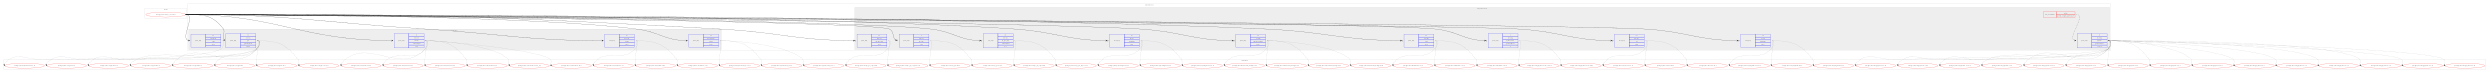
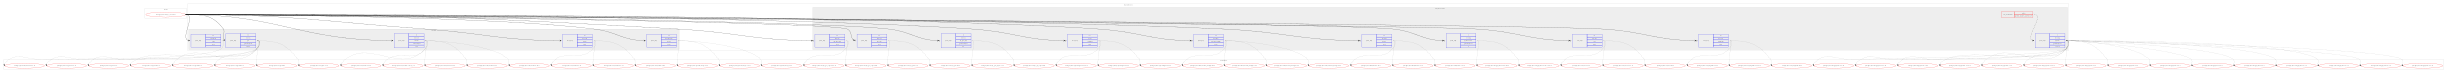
  digraph {
    compound=true
    concentrate=true
    fontname="IBM Plex Sans"
    fontsize=10
    newrank=true
    rankdir=TB
    ranksep=1.5
    node [color=red fontname="IBM Plex Sans" fontsize=10]
    edge [arrowhead=vee fontname="IBM Plex Sans" headport=w style=dotted tailport=e weight=100]
    n1 [label="portage://dev-ros/rqt_rviz-9999" width=4]
    n2 [color=blue label=<<TABLE BORDER="0" CELLBORDER="1" CELLSPACING="0" CELLPADDING="4" WIDTH="220"><TR><TD ROWSPAN="6" CELLPADDING="30">pack_dep</TD></TR><TR><TD WIDTH="110">no</TD></TR><TR><TD>dev-python</TD></TR><TR><TD>empy</TD></TR><TR><TD>none</TD></TR><TR><TD></TD></TR></TABLE>> shape=none]
    n3 [color=blue label=<<TABLE BORDER="0" CELLBORDER="1" CELLSPACING="0" CELLPADDING="4" WIDTH="220"><TR><TD ROWSPAN="6" CELLPADDING="30">pack_dep</TD></TR><TR><TD WIDTH="110">no</TD></TR><TR><TD>dev-util</TD></TR><TR><TD>catkin</TD></TR><TR><TD>none</TD></TR><TR><TD></TD></TR></TABLE>> shape=none]
    n4 [color=blue label=<<TABLE BORDER="0" CELLBORDER="1" CELLSPACING="0" CELLPADDING="4" WIDTH="220"><TR><TD ROWSPAN="6" CELLPADDING="30">pack_dep</TD></TR><TR><TD WIDTH="110">no</TD></TR><TR><TD>dev-util</TD></TR><TR><TD>cmake</TD></TR><TR><TD>greaterequal</TD></TR><TR><TD>3.9.6</TD></TR></TABLE>> shape=none]
    n5 [color=blue label=<<TABLE BORDER="0" CELLBORDER="1" CELLSPACING="0" CELLPADDING="4" WIDTH="220"><TR><TD ROWSPAN="6" CELLPADDING="30">pack_dep</TD></TR><TR><TD WIDTH="110">no</TD></TR><TR><TD>dev-vcs</TD></TR><TR><TD>git</TD></TR><TR><TD>greaterequal</TD></TR><TR><TD>1.8.2.1</TD></TR></TABLE>> shape=none]
    n6 [color=blue label=<<TABLE BORDER="0" CELLBORDER="1" CELLSPACING="0" CELLPADDING="4" WIDTH="220"><TR><TD ROWSPAN="6" CELLPADDING="30">pack_dep</TD></TR><TR><TD WIDTH="110">no</TD></TR><TR><TD>sys-devel</TD></TR><TR><TD>make</TD></TR><TR><TD>none</TD></TR><TR><TD></TD></TR></TABLE>> shape=none]
    n7 [color=blue label=<<TABLE BORDER="0" CELLBORDER="1" CELLSPACING="0" CELLPADDING="4" WIDTH="220"><TR><TD ROWSPAN="6" CELLPADDING="30">pack_dep</TD></TR><TR><TD WIDTH="110">no</TD></TR><TR><TD>dev-ros</TD></TR><TR><TD>pluginlib</TD></TR><TR><TD>none</TD></TR><TR><TD></TD></TR></TABLE>> shape=none]
    n8 [color=blue label=<<TABLE BORDER="0" CELLBORDER="1" CELLSPACING="0" CELLPADDING="4" WIDTH="220"><TR><TD ROWSPAN="6" CELLPADDING="30">pack_dep</TD></TR><TR><TD WIDTH="110">no</TD></TR><TR><TD>dev-lang</TD></TR><TR><TD>python</TD></TR><TR><TD>greaterequal</TD></TR><TR><TD>2.7.5-r2</TD></TR></TABLE>> shape=none]
    n9 [label=<<TABLE BORDER="0" CELLBORDER="1" CELLSPACING="0" CELLPADDING="4"><TR><TD ROWSPAN="3" CELLPADDING="10">use_conditional</TD></TR><TR><TD>catkin</TD></TR><TR><TD>python_targets_python2_7</TD></TR></TABLE>> shape=none]
    n10 [color=blue label=<<TABLE BORDER="0" CELLBORDER="1" CELLSPACING="0" CELLPADDING="4" WIDTH="220"><TR><TD ROWSPAN="6" CELLPADDING="30">pack_dep</TD></TR><TR><TD WIDTH="110">no</TD></TR><TR><TD>dev-lang</TD></TR><TR><TD>python-exec</TD></TR><TR><TD>greaterequal</TD></TR><TR><TD>2</TD></TR></TABLE>> shape=none]
    n11 [color=blue label=<<TABLE BORDER="0" CELLBORDER="1" CELLSPACING="0" CELLPADDING="4" WIDTH="220"><TR><TD ROWSPAN="6" CELLPADDING="30">pack_dep</TD></TR><TR><TD WIDTH="110">no</TD></TR><TR><TD>dev-libs</TD></TR><TR><TD>boost</TD></TR><TR><TD>none</TD></TR><TR><TD></TD></TR></TABLE>> shape=none]
    n12 [color=blue label=<<TABLE BORDER="0" CELLBORDER="1" CELLSPACING="0" CELLPADDING="4" WIDTH="220"><TR><TD ROWSPAN="6" CELLPADDING="30">pack_dep</TD></TR><TR><TD WIDTH="110">no</TD></TR><TR><TD>dev-libs</TD></TR><TR><TD>console_bridge</TD></TR><TR><TD>none</TD></TR><TR><TD></TD></TR></TABLE>> shape=none]
    n13 [color=blue label=<<TABLE BORDER="0" CELLBORDER="1" CELLSPACING="0" CELLPADDING="4" WIDTH="220"><TR><TD ROWSPAN="6" CELLPADDING="30">pack_dep</TD></TR><TR><TD WIDTH="110">no</TD></TR><TR><TD>dev-qt</TD></TR><TR><TD>qtwidgets</TD></TR><TR><TD>none</TD></TR><TR><TD></TD></TR></TABLE>> shape=none]
    n14 [color=blue label=<<TABLE BORDER="0" CELLBORDER="1" CELLSPACING="0" CELLPADDING="4" WIDTH="220"><TR><TD ROWSPAN="6" CELLPADDING="30">pack_dep</TD></TR><TR><TD WIDTH="110">no</TD></TR><TR><TD>dev-ros</TD></TR><TR><TD>qt_gui_cpp</TD></TR><TR><TD>greaterequal</TD></TR><TR><TD>0.3</TD></TR></TABLE>> shape=none]
    n15 [color=blue label=<<TABLE BORDER="0" CELLBORDER="1" CELLSPACING="0" CELLPADDING="4" WIDTH="220"><TR><TD ROWSPAN="6" CELLPADDING="30">pack_dep</TD></TR><TR><TD WIDTH="110">no</TD></TR><TR><TD>dev-ros</TD></TR><TR><TD>rqt_gui</TD></TR><TR><TD>none</TD></TR><TR><TD></TD></TR></TABLE>> shape=none]
    n16 [color=blue label=<<TABLE BORDER="0" CELLBORDER="1" CELLSPACING="0" CELLPADDING="4" WIDTH="220"><TR><TD ROWSPAN="6" CELLPADDING="30">pack_dep</TD></TR><TR><TD WIDTH="110">no</TD></TR><TR><TD>dev-ros</TD></TR><TR><TD>rqt_gui_cpp</TD></TR><TR><TD>none</TD></TR><TR><TD></TD></TR></TABLE>> shape=none]
    n17 [color=blue label=<<TABLE BORDER="0" CELLBORDER="1" CELLSPACING="0" CELLPADDING="4" WIDTH="220"><TR><TD ROWSPAN="6" CELLPADDING="30">pack_dep</TD></TR><TR><TD WIDTH="110">no</TD></TR><TR><TD>dev-ros</TD></TR><TR><TD>rviz</TD></TR><TR><TD>none</TD></TR><TR><TD></TD></TR></TABLE>> shape=none]
    n18 [label="portage://dev-python/empy-3.3-r1" width=4]
    n19 [label="portage://dev-python/empy-3.3.2" width=4]
    n20 [label="portage://dev-python/empy-3.3.3" width=4]
    n21 [label="portage://dev-util/catkin-0.7.14" width=4]
    n22 [label="portage://dev-util/catkin-0.7.17" width=4]
    n23 [label="portage://dev-util/catkin-9999" width=4]
    n24 [label="portage://dev-util/cmake-3.13.5" width=4]
    n25 [label="portage://dev-util/cmake-3.14.6" width=4]
    n26 [label="portage://dev-util/cmake-3.14.7" width=4]
    n27 [label="portage://dev-util/cmake-3.15.4" width=4]
-   n28 [label="portage://dev-util/cmake-3.15.5" width=4]
    n29 [label="portage://dev-util/cmake-3.16.0_rc3" width=4]
    n30 [label="portage://dev-vcs/git-2.21.0" width=4]
    n31 [label="portage://dev-vcs/git-2.23.0-r1" width=4]
    n32 [label="portage://dev-vcs/git-2.24.0" width=4]
    n33 [label="portage://dev-vcs/git-9999" width=4]
    n34 [label="portage://dev-vcs/git-9999-r1" width=4]
    n35 [label="portage://dev-vcs/git-9999-r2" width=4]
    n36 [label="portage://dev-vcs/git-9999-r3" width=4]
    n37 [label="portage://sys-devel/make-4.2.1-r4" width=4]
    n38 [label="portage://dev-lang/python-2.7.15" width=4]
    n39 [label="portage://dev-lang/python-2.7.16" width=4]
    n40 [label="portage://dev-lang/python-2.7.17" width=4]
    n41 [label="portage://dev-lang/python-3.5.5" width=4]
    n42 [label="portage://dev-lang/python-3.5.7" width=4]
    n43 [label="portage://dev-lang/python-3.5.9" width=4]
    n44 [label="portage://dev-lang/python-3.6.5" width=4]
    n45 [label="portage://dev-lang/python-3.6.8" width=4]
    n46 [label="portage://dev-lang/python-3.6.9" width=4]
    n47 [label="portage://dev-lang/python-3.7.2" width=4]
    n48 [label="portage://dev-lang/python-3.7.3" width=4]
    n49 [label="portage://dev-lang/python-3.7.4-r1" width=4]
    n50 [label="portage://dev-lang/python-3.7.5" width=4]
    n51 [label="portage://dev-lang/python-3.7.5-r1" width=4]
    n52 [label="portage://dev-lang/python-3.8.0" width=4]
    n53 [label="portage://dev-lang/python-exec-2.4.6-r1" width=4]
    n54 [label="portage://dev-lang/python-exec-9999" width=4]
    n55 [label="portage://dev-libs/boost-1.65.0" width=4]
    n56 [label="portage://dev-libs/boost-1.70.0" width=4]
    n57 [label="portage://dev-libs/boost-1.71.0" width=4]
    n58 [label="portage://dev-libs/console_bridge-0.4.0" width=4]
    n59 [label="portage://dev-libs/console_bridge-0.4.2" width=4]
    n60 [label="portage://dev-libs/console_bridge-0.4.3" width=4]
    n61 [label="portage://dev-libs/console_bridge-9999" width=4]
    n62 [label="portage://dev-qt/qtwidgets-5.12.3" width=4]
    n63 [label="portage://dev-qt/qtwidgets-5.12.5-r1" width=4]
    n64 [label="portage://dev-qt/qtwidgets-5.13.2" width=4]
    n65 [label="portage://dev-ros/pluginlib-1.12.0-r1" width=4]
    n66 [label="portage://dev-ros/pluginlib-1.12.1" width=4]
    n67 [label="portage://dev-ros/pluginlib-9999" width=4]
    n68 [label="portage://dev-ros/qt_gui_cpp-0.3.11" width=4]
    n69 [label="portage://dev-ros/qt_gui_cpp-9999" width=4]
    n70 [label="portage://dev-ros/rqt_gui-0.5.0" width=4]
    n71 [label="portage://dev-ros/rqt_gui-9999" width=4]
    n72 [label="portage://dev-ros/rqt_gui_cpp-0.5.0-r1" width=4]
    n73 [label="portage://dev-ros/rqt_gui_cpp-9999" width=4]
    n74 [label="portage://dev-ros/rviz-1.13.1-r1" width=4]
    n75 [label="portage://dev-ros/rviz-1.13.3" width=4]
    n76 [label="portage://dev-ros/rviz-9999" width=4]
    subgraph cluster_1 {
      color=gray
      label=<<i>ebuild</i>>
      rank=same
      n1
    }
    subgraph cluster_2 {
      color=gray
      label=<<i>dependencies</i>>
      subgraph cluster_3 {
        color=gray
        fillcolor="#eeeeee"
        label=<<i>compile</i>>
        style=filled
        subgraph sub_4 {
          color=gray
          fillcolor="#eeeeee"
          label=<<i>compile</i>>
          style=filled
          n2
        }
        subgraph sub_5 {
          color=gray
          fillcolor="#eeeeee"
          label=<<i>compile</i>>
          style=filled
          n3
        }
        subgraph sub_6 {
          color=gray
          fillcolor="#eeeeee"
          label=<<i>compile</i>>
          style=filled
          n4
        }
        subgraph sub_7 {
          color=gray
          fillcolor="#eeeeee"
          label=<<i>compile</i>>
          style=filled
          n5
        }
        subgraph sub_8 {
          color=gray
          fillcolor="#eeeeee"
          label=<<i>compile</i>>
          style=filled
          n6
        }
      }
      subgraph cluster_9 {
        color=gray
        fillcolor="#eeeeee"
        label=<<i>compile and run</i>>
        style=filled
        subgraph sub_10 {
          color=gray
          fillcolor="#eeeeee"
          label=<<i>compile and run</i>>
          style=filled
          n7
        }
        subgraph sub_11 {
          color=gray
          fillcolor="#eeeeee"
          label=<<i>compile and run</i>>
          style=filled
          n9
          subgraph sub_12 {
            color=gray
            fillcolor="#eeeeee"
            label=<<i>compile and run</i>>
            style=filled
            n8
          }
        }
        subgraph sub_13 {
          color=gray
          fillcolor="#eeeeee"
          label=<<i>compile and run</i>>
          style=filled
          n10
        }
        subgraph sub_14 {
          color=gray
          fillcolor="#eeeeee"
          label=<<i>compile and run</i>>
          style=filled
          n11
        }
        subgraph sub_15 {
          color=gray
          fillcolor="#eeeeee"
          label=<<i>compile and run</i>>
          style=filled
          n12
        }
        subgraph sub_16 {
          color=gray
          fillcolor="#eeeeee"
          label=<<i>compile and run</i>>
          style=filled
          n13
        }
        subgraph sub_17 {
          color=gray
          fillcolor="#eeeeee"
          label=<<i>compile and run</i>>
          style=filled
          n14
        }
        subgraph sub_18 {
          color=gray
          fillcolor="#eeeeee"
          label=<<i>compile and run</i>>
          style=filled
          n15
        }
        subgraph sub_19 {
          color=gray
          fillcolor="#eeeeee"
          label=<<i>compile and run</i>>
          style=filled
          n16
        }
        subgraph sub_20 {
          color=gray
          fillcolor="#eeeeee"
          label=<<i>compile and run</i>>
          style=filled
          n17
        }
      }
      subgraph cluster_21 {
        color=gray
        fillcolor="#eeeeee"
        label=<<i>run</i>>
        style=filled
      }
    }
    subgraph cluster_22 {
      color=gray
      label=<<i>candidates</i>>
      rank=same
      subgraph sub_23 {
        color=black
        label=<<i>candidates</i>>
        nodesep=1
        rank=same
        n18
        n19
        n20
      }
      subgraph sub_24 {
        color=black
        label=<<i>candidates</i>>
        nodesep=1
        rank=same
        n21
        n22
        n23
      }
      subgraph sub_25 {
        color=black
        label=<<i>candidates</i>>
        nodesep=1
        rank=same
        n24
        n25
        n26
        n27
-       n28
        n29
      }
      subgraph sub_26 {
        color=black
        label=<<i>candidates</i>>
        nodesep=1
        rank=same
        n30
        n31
        n32
        n33
        n34
        n35
        n36
      }
      subgraph sub_27 {
        color=black
        label=<<i>candidates</i>>
        nodesep=1
        rank=same
        n37
      }
      subgraph sub_28 {
        color=black
        label=<<i>candidates</i>>
        nodesep=1
        rank=same
        n38
        n39
        n40
        n41
        n42
        n43
        n44
        n45
        n46
        n47
        n48
        n49
        n50
        n51
        n52
      }
      subgraph sub_29 {
        color=black
        label=<<i>candidates</i>>
        nodesep=1
        rank=same
        n53
        n54
      }
      subgraph sub_30 {
        color=black
        label=<<i>candidates</i>>
        nodesep=1
        rank=same
        n55
        n56
        n57
      }
      subgraph sub_31 {
        color=black
        label=<<i>candidates</i>>
        nodesep=1
        rank=same
        n58
        n59
        n60
        n61
      }
      subgraph sub_32 {
        color=black
        label=<<i>candidates</i>>
        nodesep=1
        rank=same
        n62
        n63
        n64
      }
      subgraph sub_33 {
        color=black
        label=<<i>candidates</i>>
        nodesep=1
        rank=same
        n65
        n66
        n67
      }
      subgraph sub_34 {
        color=black
        label=<<i>candidates</i>>
        nodesep=1
        rank=same
        n68
        n69
      }
      subgraph sub_35 {
        color=black
        label=<<i>candidates</i>>
        nodesep=1
        rank=same
        n70
        n71
      }
      subgraph sub_36 {
        color=black
        label=<<i>candidates</i>>
        nodesep=1
        rank=same
        n72
        n73
      }
      subgraph sub_37 {
        color=black
        label=<<i>candidates</i>>
        nodesep=1
        rank=same
        n74
        n75
        n76
      }
    }
    n1 -> n2 [style=solid weight=20]
    n1 -> n3 [style=solid weight=20]
    n1 -> n4 [style=solid weight=20]
    n1 -> n5 [style=solid weight=20]
    n1 -> n6 [style=solid weight=20]
    n1 -> n7 [arrowhead=odotvee style=solid weight=20]
    n1 -> n10 [arrowhead=odotvee style=solid weight=20]
    n1 -> n11 [arrowhead=odotvee style=solid weight=20]
    n1 -> n12 [arrowhead=odotvee style=solid weight=20]
    n1 -> n13 [arrowhead=odotvee style=solid weight=20]
    n1 -> n14 [arrowhead=odotvee style=solid weight=20]
    n1 -> n15 [arrowhead=odotvee style=solid weight=20]
    n1 -> n16 [arrowhead=odotvee style=solid weight=20]
    n1 -> n17 [arrowhead=odotvee style=solid weight=20]
    n2 -> n18
    n2 -> n19
    n2 -> n20
    n3 -> n21
    n3 -> n22
    n3 -> n23
    n4 -> n24
    n4 -> n25
    n4 -> n26
    n4 -> n27
-   n4 -> n28
    n4 -> n29
    n5 -> n30
    n5 -> n31
    n5 -> n32
    n5 -> n33
    n5 -> n34
    n5 -> n35
    n5 -> n36
    n6 -> n37
    n7 -> n65
    n7 -> n66
    n7 -> n67
    n8 -> n38
    n8 -> n39
    n8 -> n40
    n8 -> n41
    n8 -> n42
    n8 -> n43
    n8 -> n44
    n8 -> n45
    n8 -> n46
    n8 -> n47
    n8 -> n48
    n8 -> n49
    n8 -> n50
    n8 -> n51
    n8 -> n52
    n9 -> n8 [style=dashed weight=20]
    n10 -> n53
    n10 -> n54
    n11 -> n55
    n11 -> n56
    n11 -> n57
    n12 -> n58
    n12 -> n59
    n12 -> n60
    n12 -> n61
    n13 -> n62
    n13 -> n63
    n13 -> n64
    n14 -> n68
    n14 -> n69
    n15 -> n70
    n15 -> n71
    n16 -> n72
    n16 -> n73
    n17 -> n74
    n17 -> n75
    n17 -> n76
  }
